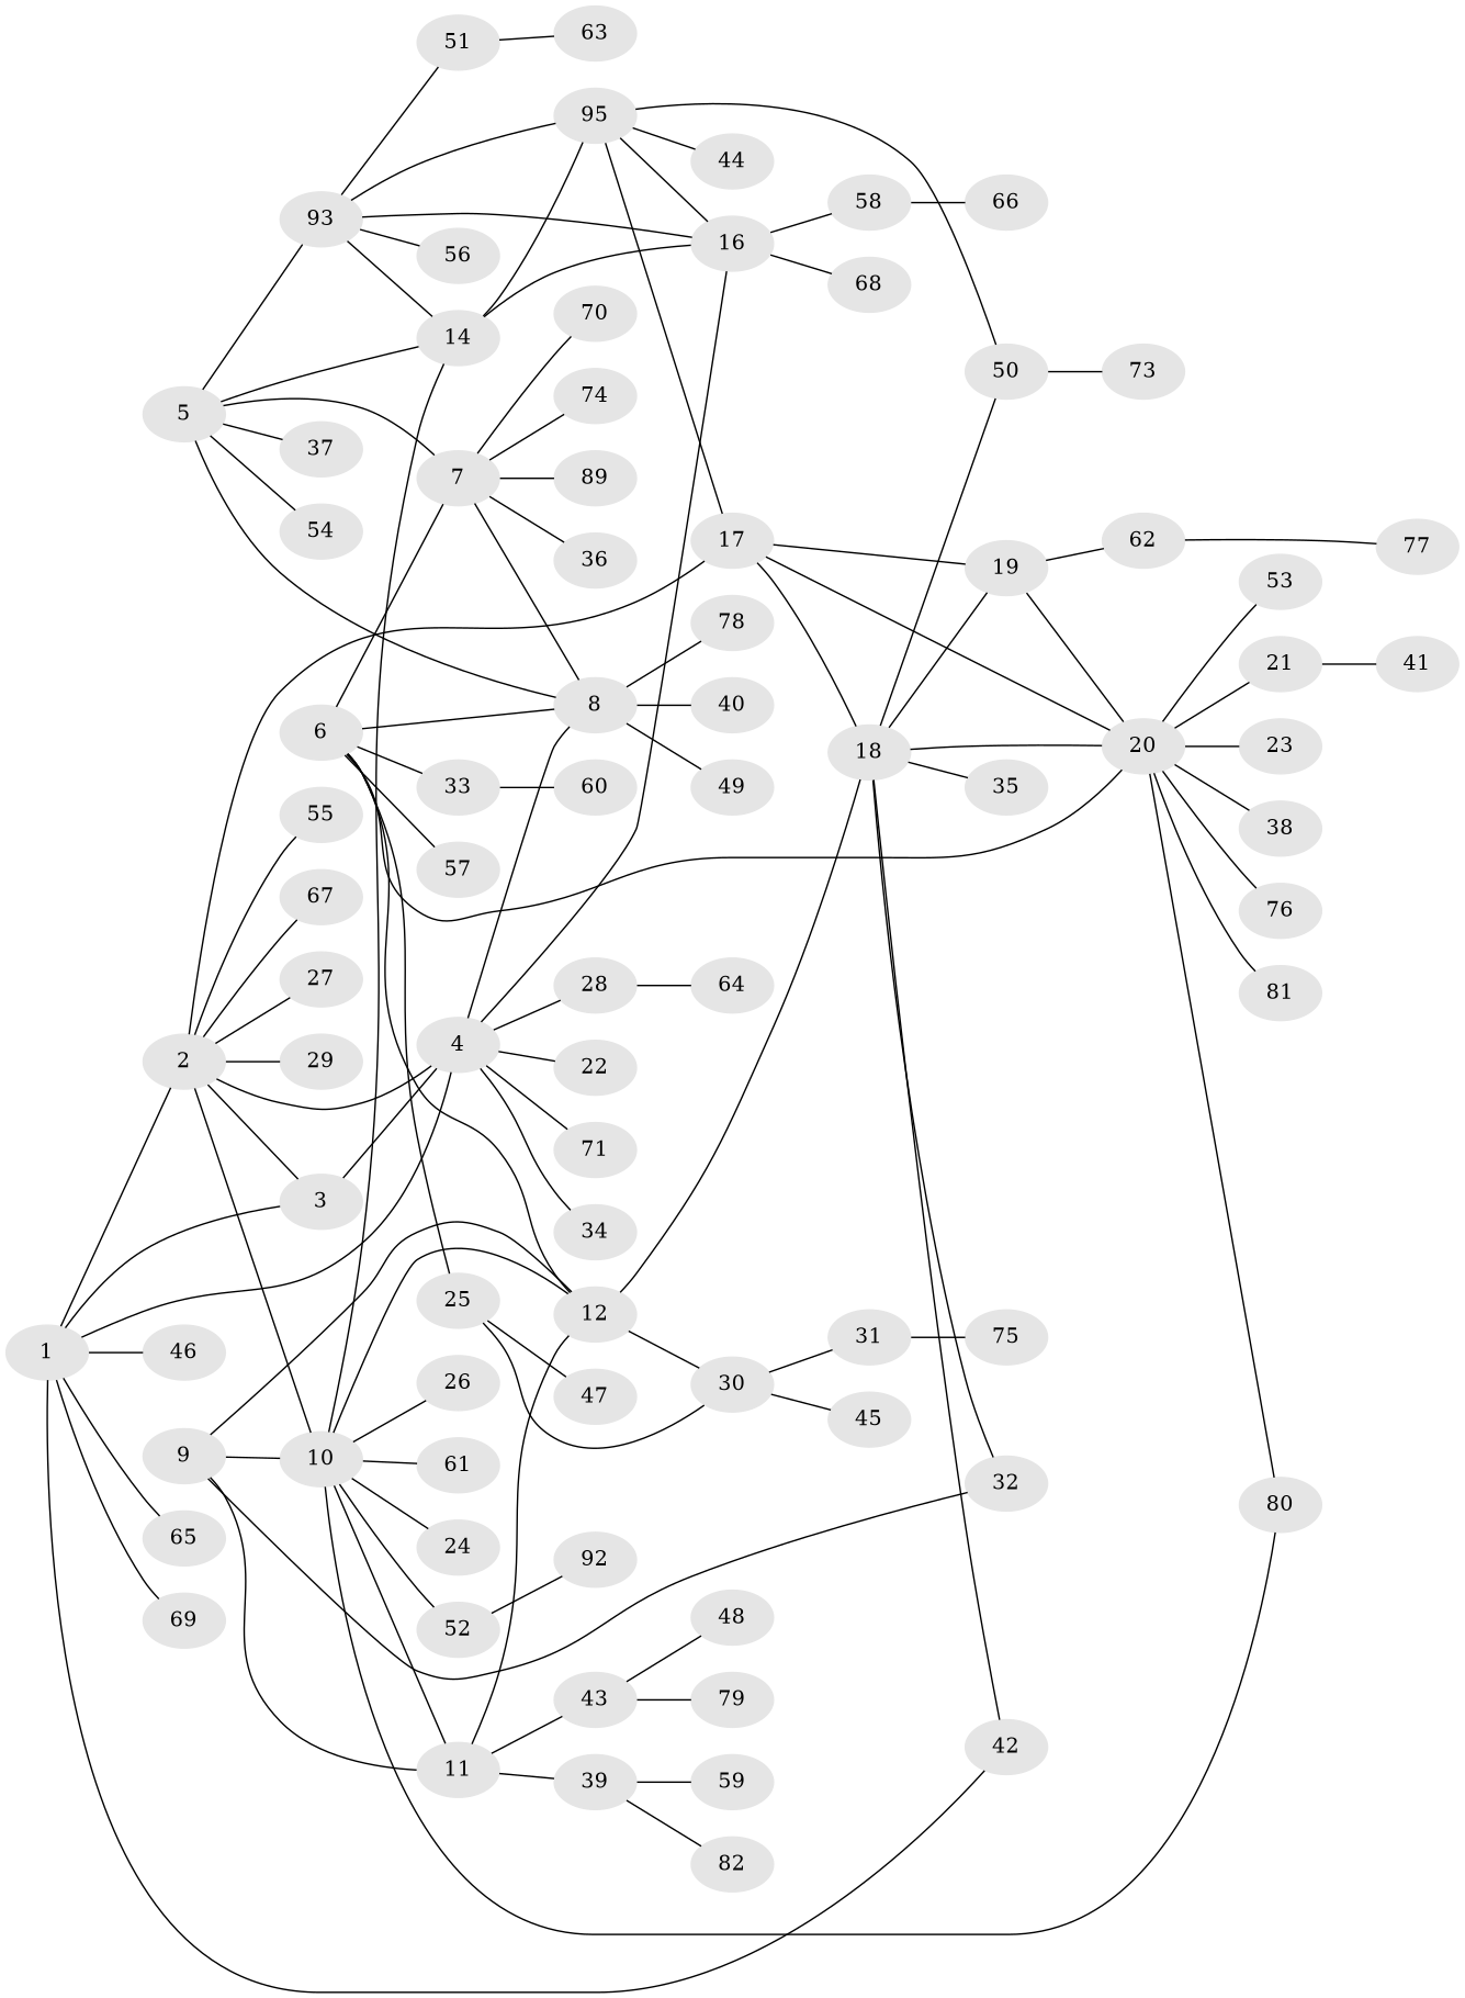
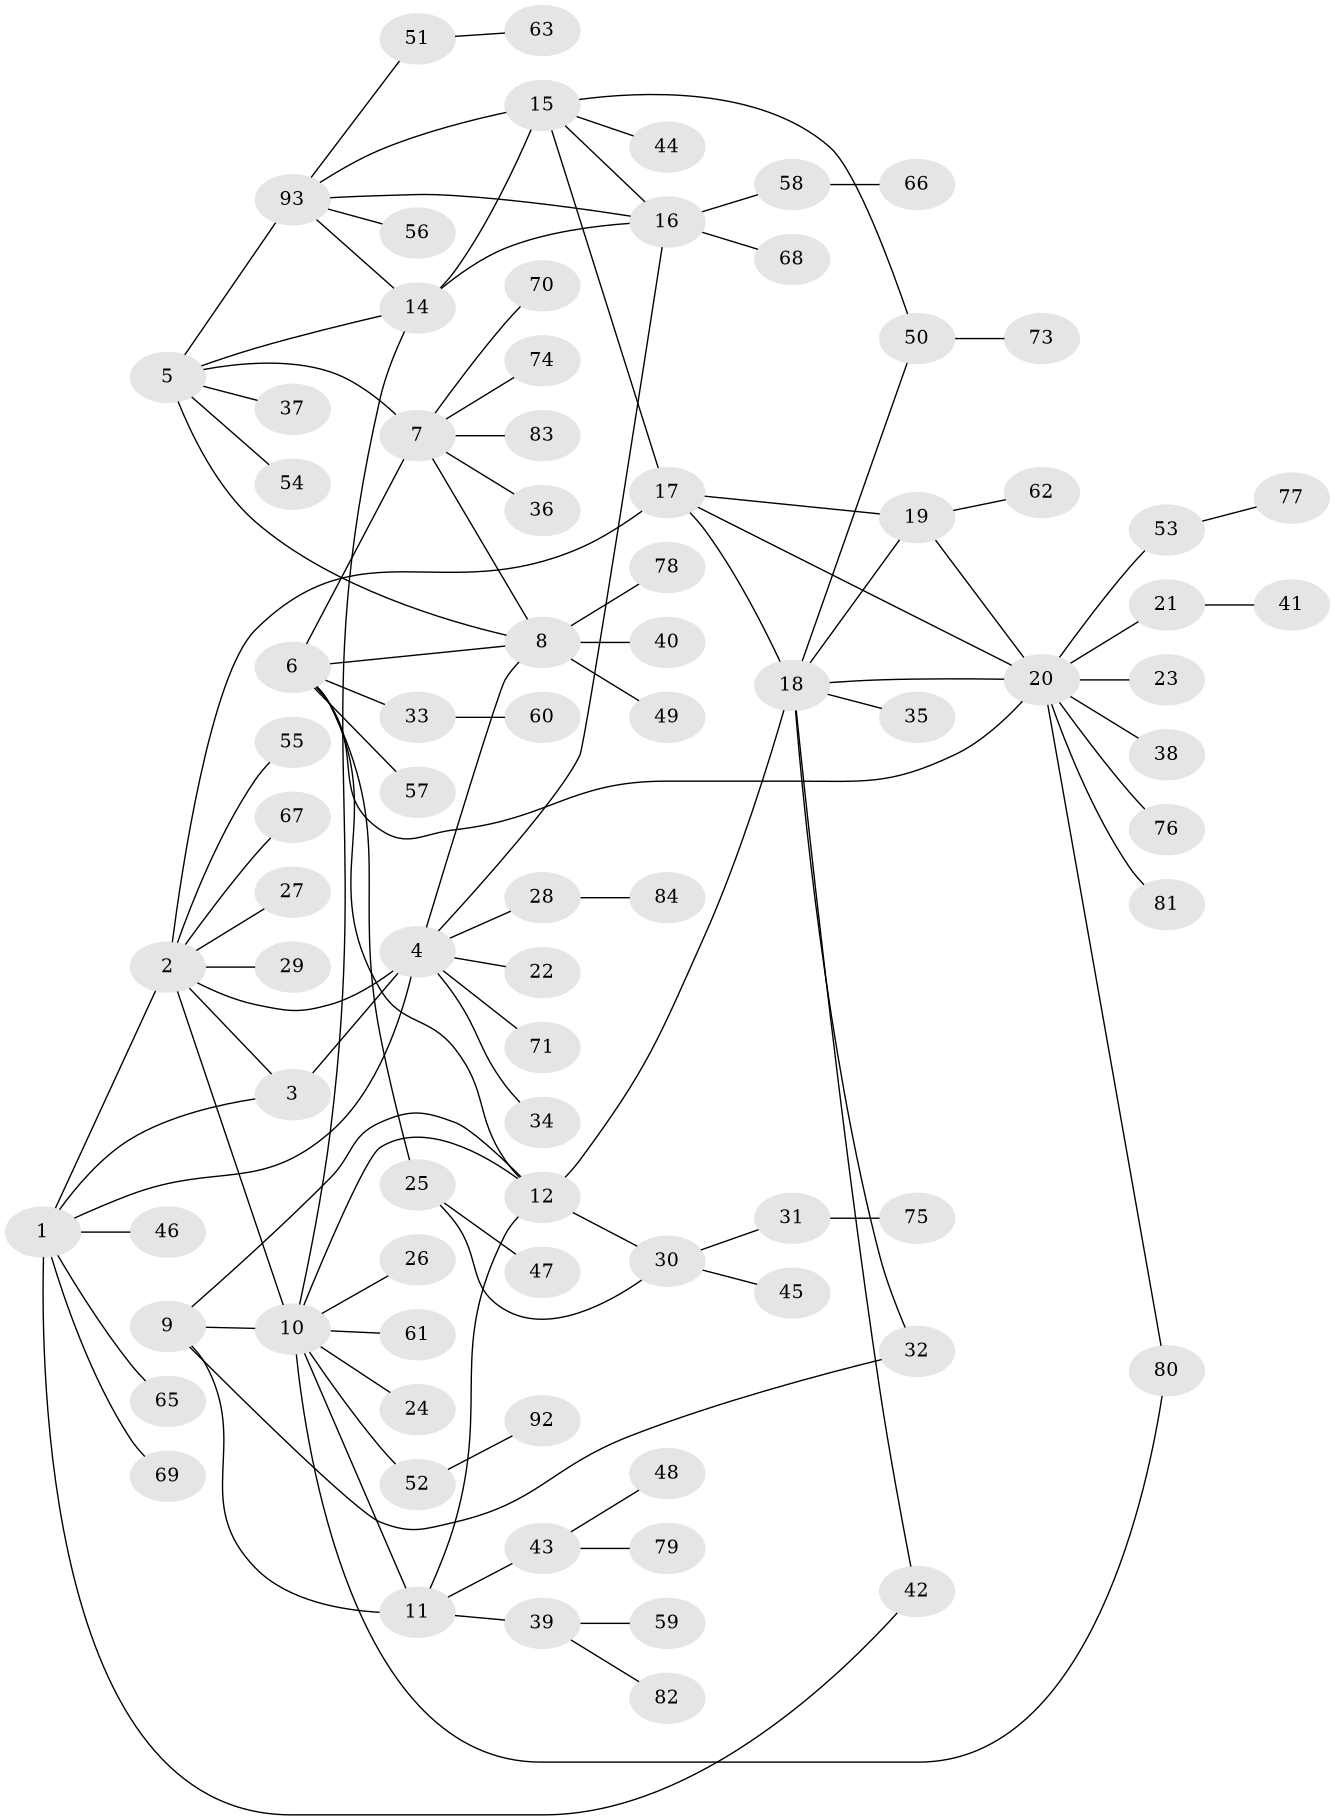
  graph {
    rankdir=LR
    node [color=gray90 style=filled]
    1
    2
    3
    4
    42
    46
    65
    69
    10
    17
    27
    29
    55
    67
    8
    16
    22
    28
    34
    71
    12
    11
    14
    24
    26
    52
    61
    80
    20
    18
    19
    40
    49
    78
    58
    68
-   64
+   64 [label=84]
    5
    7
    n40 [label=93]
    37
    54
    6
    25
    33
    57
    36
    70
    74
-   83 [label=89]
-   15 [label=95]
+   83
+   15
    51
    56
    30
    21
    23
    38
    53
    76
    81
    47
    60
    9
    32
    39
    43
    n67 [label=92]
    59
    82
    48
    79
    50
    35
    31
    45
    44
    63
    73
    66
    62
    41
    77
    75
    1 -- 2
    1 -- 3
    1 -- 4
    1 -- 42
    1 -- 46
    1 -- 65
    1 -- 69
    2 -- 3
    2 -- 4
    2 -- 10
    2 -- 17
    2 -- 27
    2 -- 29
    2 -- 55
    2 -- 67
    3 -- 4
    4 -- 8
    4 -- 16
    4 -- 22
    4 -- 28
    4 -- 34
    4 -- 71
    10 -- 12
    10 -- 11
    10 -- 14
    10 -- 24
    10 -- 26
    10 -- 52
    10 -- 61
    10 -- 80
    17 -- 20
    17 -- 18
    17 -- 19
    8 -- 40
    8 -- 49
    8 -- 78
    16 -- 58
    16 -- 68
    28 -- 64
    12 -- 18
    12 -- 30
    11 -- 12
    11 -- 39
    11 -- 43
    14 -- 16
    14 -- 15
    52 -- n67
    20 -- 80
    20 -- 21
    20 -- 23
    20 -- 38
    20 -- 53
    20 -- 76
    20 -- 81
    18 -- 42
    18 -- 20
    18 -- 19
    18 -- 32
    18 -- 50
    18 -- 35
    19 -- 20
    19 -- 62
    58 -- 66
    5 -- 8
    5 -- 14
    5 -- 7
    5 -- n40
    5 -- 37
    5 -- 54
    7 -- 8
    7 -- 36
    7 -- 70
    7 -- 74
    7 -- 83
    n40 -- 16
    n40 -- 14
    n40 -- 15
    n40 -- 51
    n40 -- 56
    6 -- 8
    6 -- 12
    6 -- 20
    6 -- 7
    6 -- 25
    6 -- 33
    6 -- 57
    25 -- 30
    25 -- 47
    33 -- 60
    15 -- 17
    15 -- 16
    15 -- 50
    15 -- 44
    51 -- 63
    30 -- 31
    30 -- 45
    21 -- 41
-   62 -- 77
+   53 -- 77
    9 -- 10
    9 -- 12
    9 -- 11
    9 -- 32
    39 -- 59
    39 -- 82
    43 -- 48
    43 -- 79
    50 -- 73
    31 -- 75
  }
